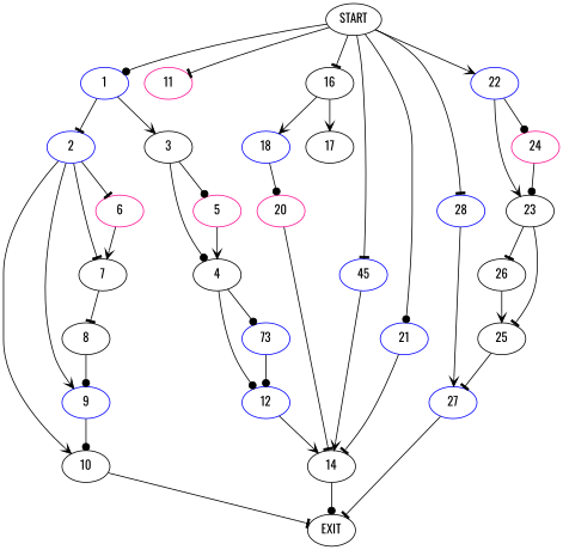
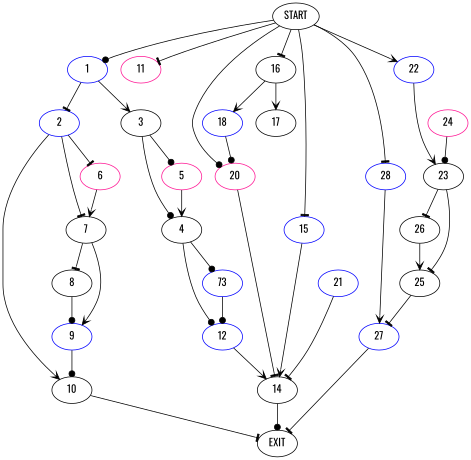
  digraph {
    fontname=Oswald
    node [color=black fontname=Oswald]
    edge [arrowhead=tee fontname=Oswald]
    n1 [label=START]
    1 [color=blue]
    11 [color=deeppink]
-   15 [color=blue label=45]
+   15 [color=blue]
    16
    21 [color=blue]
    22 [color=blue]
    28 [color=blue]
    2 [color=blue]
    3
    14
    17
    18 [color=blue]
    23
    24 [color=deeppink]
    27 [color=blue]
    n17 [label=EXIT]
    6 [color=deeppink]
    7
    10
    4
    5 [color=deeppink]
    8
    9 [color=blue]
    12 [color=blue]
    n26 [color=blue label=73]
    20 [color=deeppink]
    25
    26
    n1 -> 1 [arrowhead=dot]
    n1 -> 11
    n1 -> 15
    n1 -> 16
-   n1 -> 21 [arrowhead=dot]
+   n1 -> 20 [arrowhead=dot]
    n1 -> 22 [arrowhead=vee]
    n1 -> 28
    1 -> 2
    1 -> 3 [arrowhead=vee]
    15 -> 14 [arrowhead=vee]
    16 -> 17 [arrowhead=vee]
    16 -> 18 [arrowhead=vee]
    21 -> 14
    22 -> 23 [arrowhead=vee]
-   22 -> 24 [arrowhead=dot]
    28 -> 27 [arrowhead=vee]
    2 -> 6
    2 -> 7
    2 -> 10 [arrowhead=vee]
    3 -> 4 [arrowhead=dot]
    3 -> 5 [arrowhead=dot]
    14 -> n17 [arrowhead=dot]
    18 -> 20 [arrowhead=dot]
    23 -> 25
    23 -> 26
    24 -> 23 [arrowhead=dot]
    27 -> n17
    6 -> 7 [arrowhead=vee]
    7 -> 8
-   2 -> 9 [arrowhead=vee]
+   7 -> 9 [arrowhead=vee]
    10 -> n17
    4 -> 12 [arrowhead=dot]
    4 -> n26 [arrowhead=dot]
    5 -> 4 [arrowhead=vee]
    8 -> 9 [arrowhead=dot]
    9 -> 10 [arrowhead=dot]
    12 -> 14 [arrowhead=vee]
    n26 -> 12 [arrowhead=dot]
    20 -> 14
    25 -> 27
    26 -> 25 [arrowhead=vee]
  }
